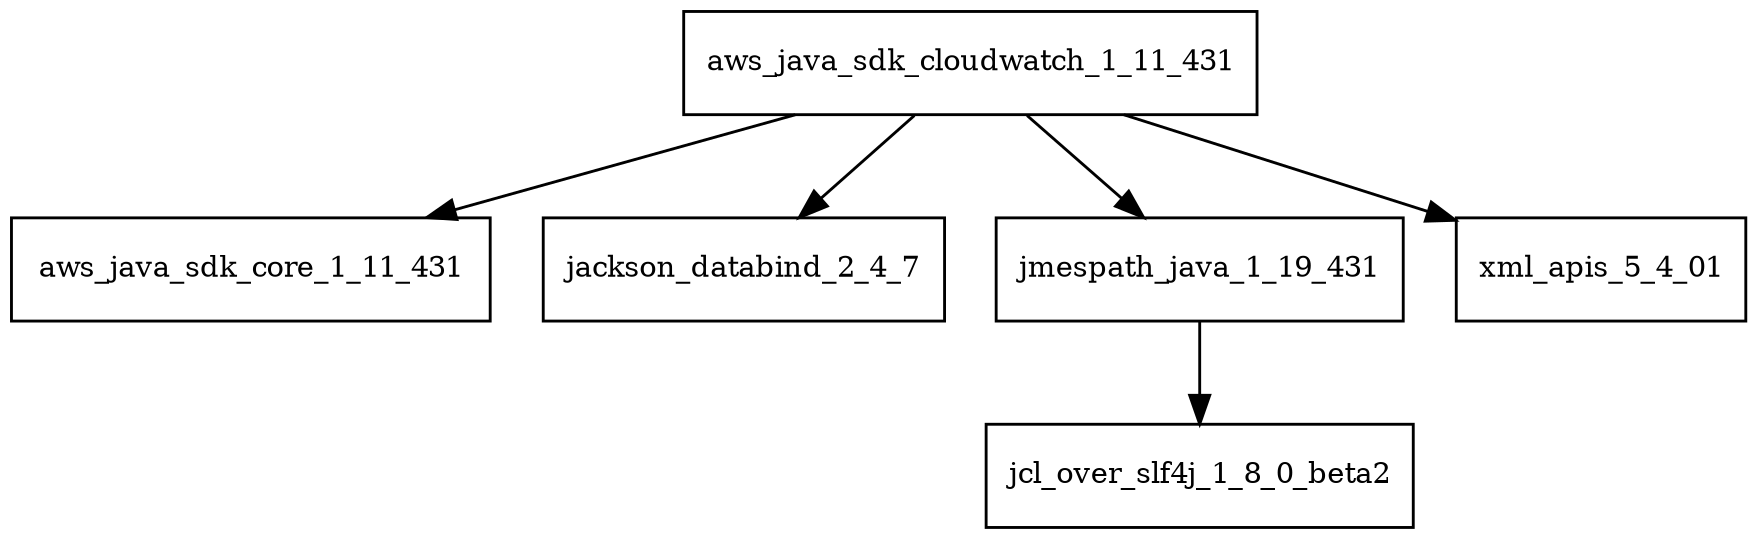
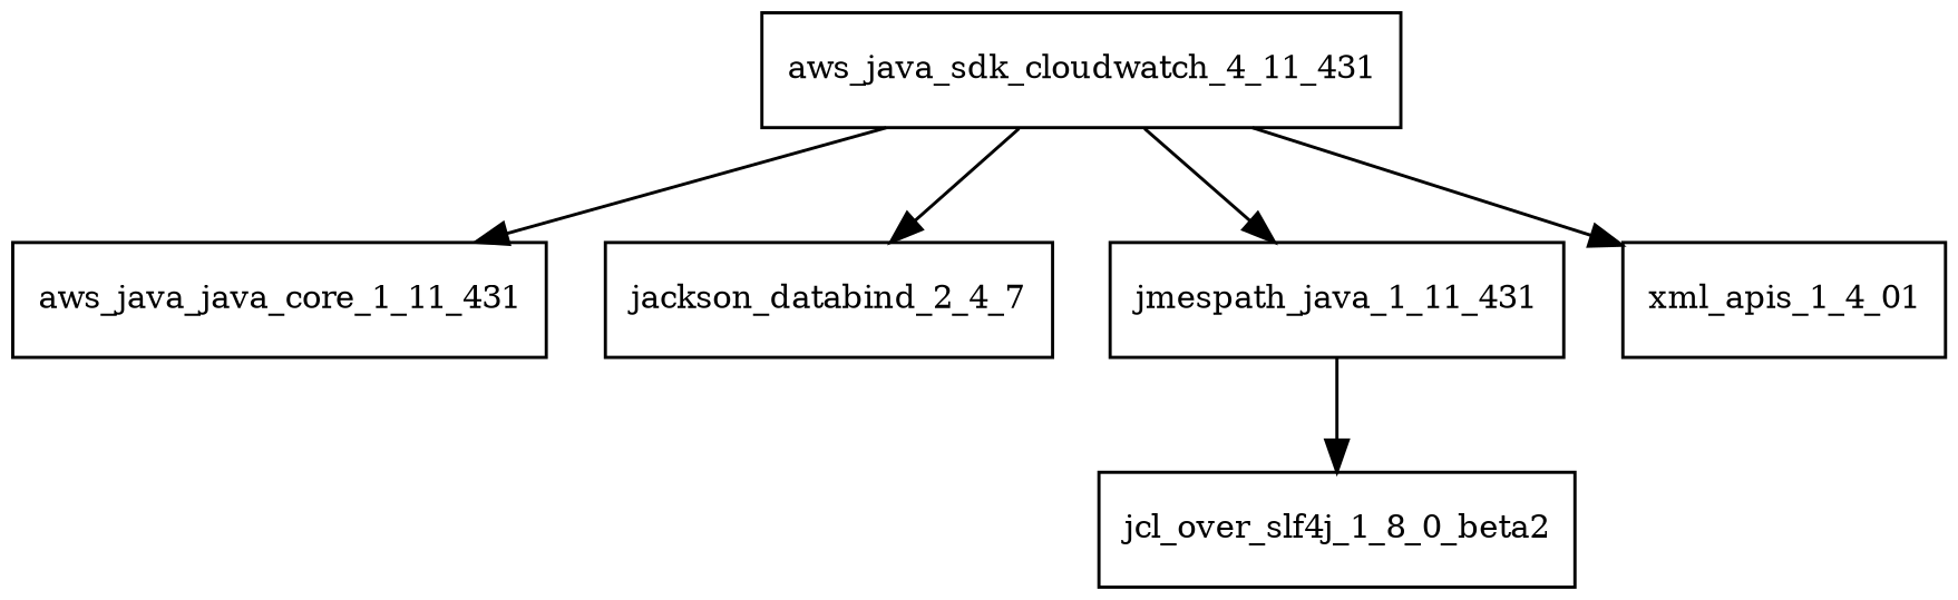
  digraph {
    node [fontsize=10.0 shape=box]
-   aws_java_sdk_cloudwatch_1_11_431
-   aws_java_sdk_core_1_11_431
+   aws_java_sdk_cloudwatch_1_11_431 [label=aws_java_sdk_cloudwatch_4_11_431]
+   aws_java_sdk_core_1_11_431 [label=aws_java_java_core_1_11_431]
    n3 [label=jackson_databind_2_4_7]
-   jmespath_java_1_11_431 [label=jmespath_java_1_19_431]
-   xml_apis_1_4_01 [label=xml_apis_5_4_01]
+   jmespath_java_1_11_431
+   xml_apis_1_4_01
    jcl_over_slf4j_1_8_0_beta2
    aws_java_sdk_cloudwatch_1_11_431 -> aws_java_sdk_core_1_11_431
    aws_java_sdk_cloudwatch_1_11_431 -> n3
    aws_java_sdk_cloudwatch_1_11_431 -> jmespath_java_1_11_431
    aws_java_sdk_cloudwatch_1_11_431 -> xml_apis_1_4_01
    jmespath_java_1_11_431 -> jcl_over_slf4j_1_8_0_beta2
  }
